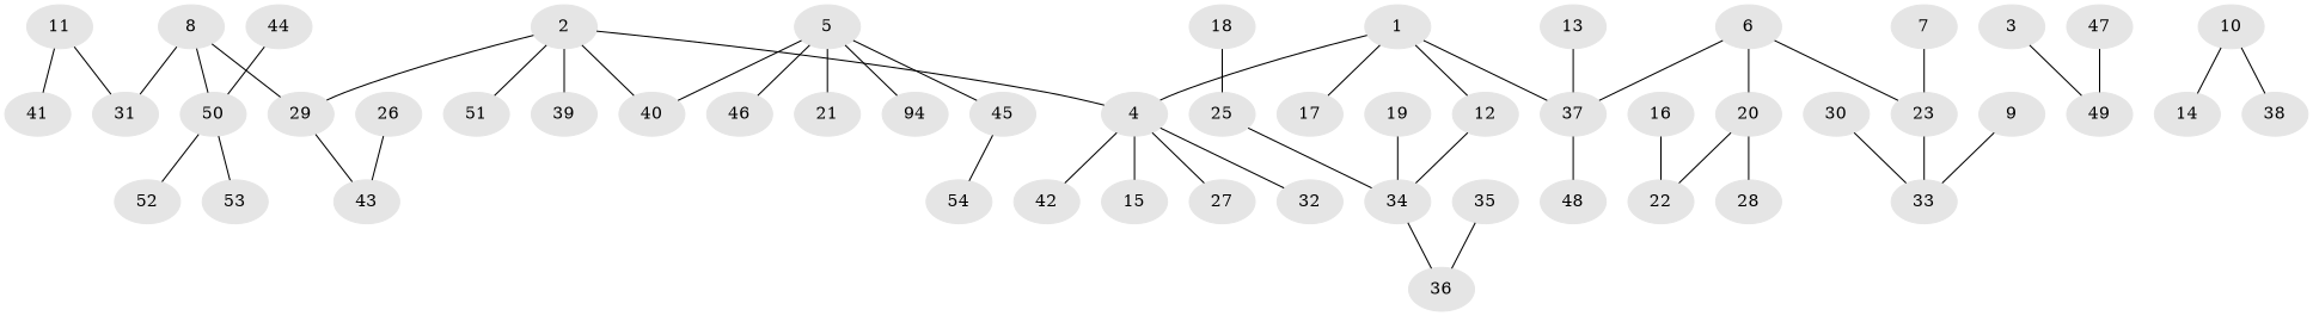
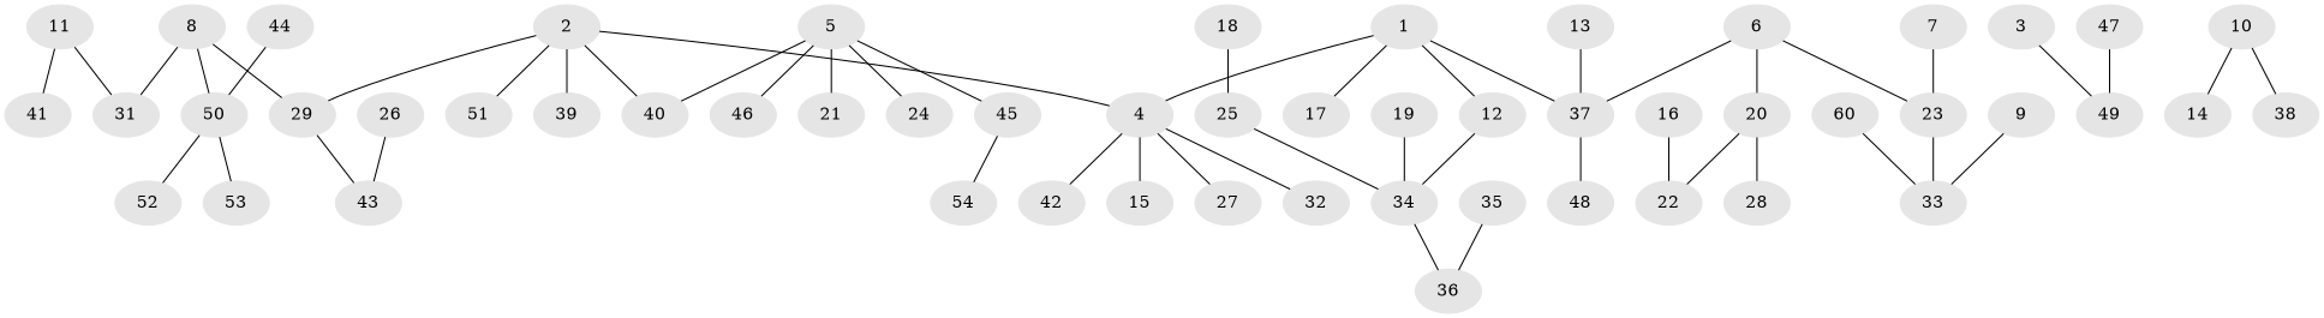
  graph {
    node [color=gray90 style=filled]
    edge [weight=1.0]
    1
    4
    12
    17
    37
    15
    27
    32
    42
    34
    48
    2
    29
    39
    40
    51
    43
    3
    49
    5
    21
-   24 [label=94]
+   24
    45
    46
    54
    6
    20
    23
    22
    28
    33
    7
    8
    31
    50
    52
    53
    9
    10
    14
    38
    11
    41
    36
    13
    16
    18
    25
    19
    26
-   30
+   30 [label=60]
    35
    44
    47
    1 -- 4
    1 -- 12
    1 -- 17
    1 -- 37
    4 -- 15
    4 -- 27
    4 -- 32
    4 -- 42
    12 -- 34
    37 -- 48
    34 -- 36
    2 -- 4
    2 -- 29
    2 -- 39
    2 -- 40
    2 -- 51
    29 -- 43
    3 -- 49
    5 -- 40
    5 -- 21
    5 -- 24
    5 -- 45
    5 -- 46
    45 -- 54
    6 -- 37
    6 -- 20
    6 -- 23
    20 -- 22
    20 -- 28
    23 -- 33
    7 -- 23
    8 -- 29
    8 -- 31
    8 -- 50
    50 -- 52
    50 -- 53
    9 -- 33
    10 -- 14
    10 -- 38
    11 -- 31
    11 -- 41
    13 -- 37
    16 -- 22
    18 -- 25
    25 -- 34
    19 -- 34
    26 -- 43
    30 -- 33
    35 -- 36
    44 -- 50
    47 -- 49
  }
